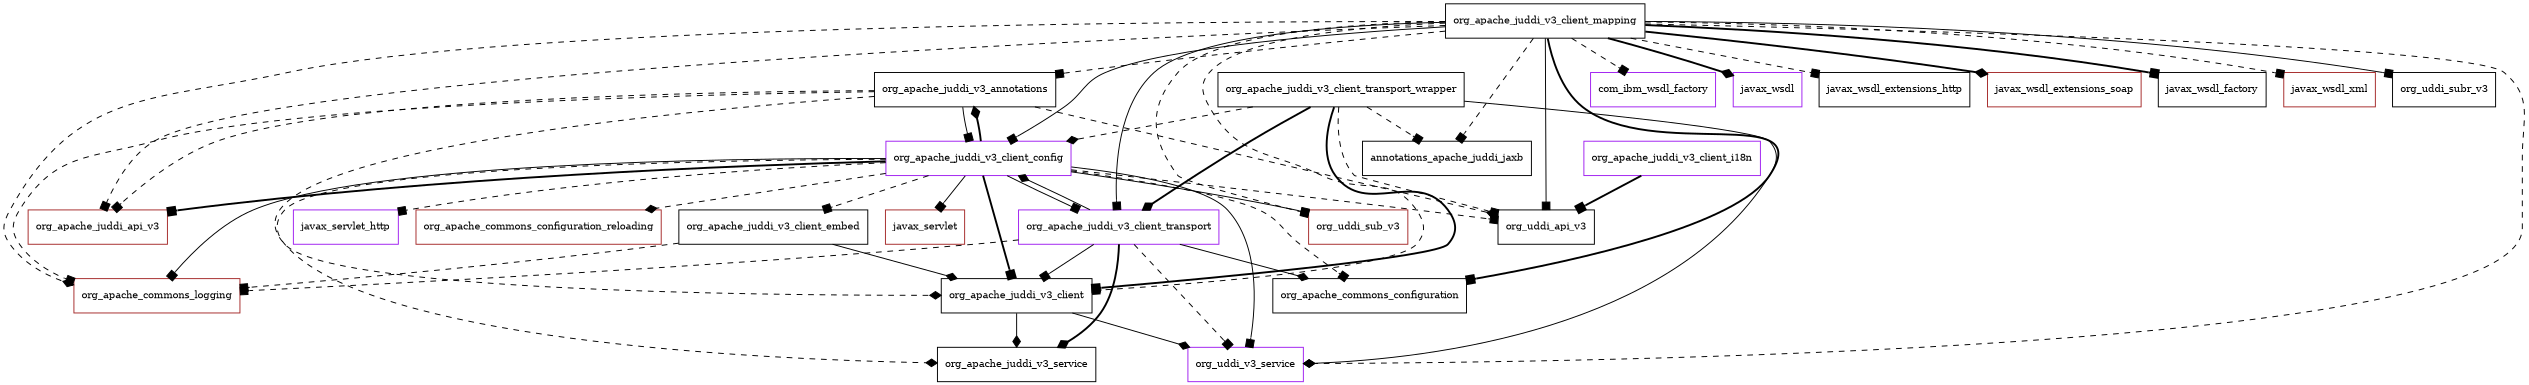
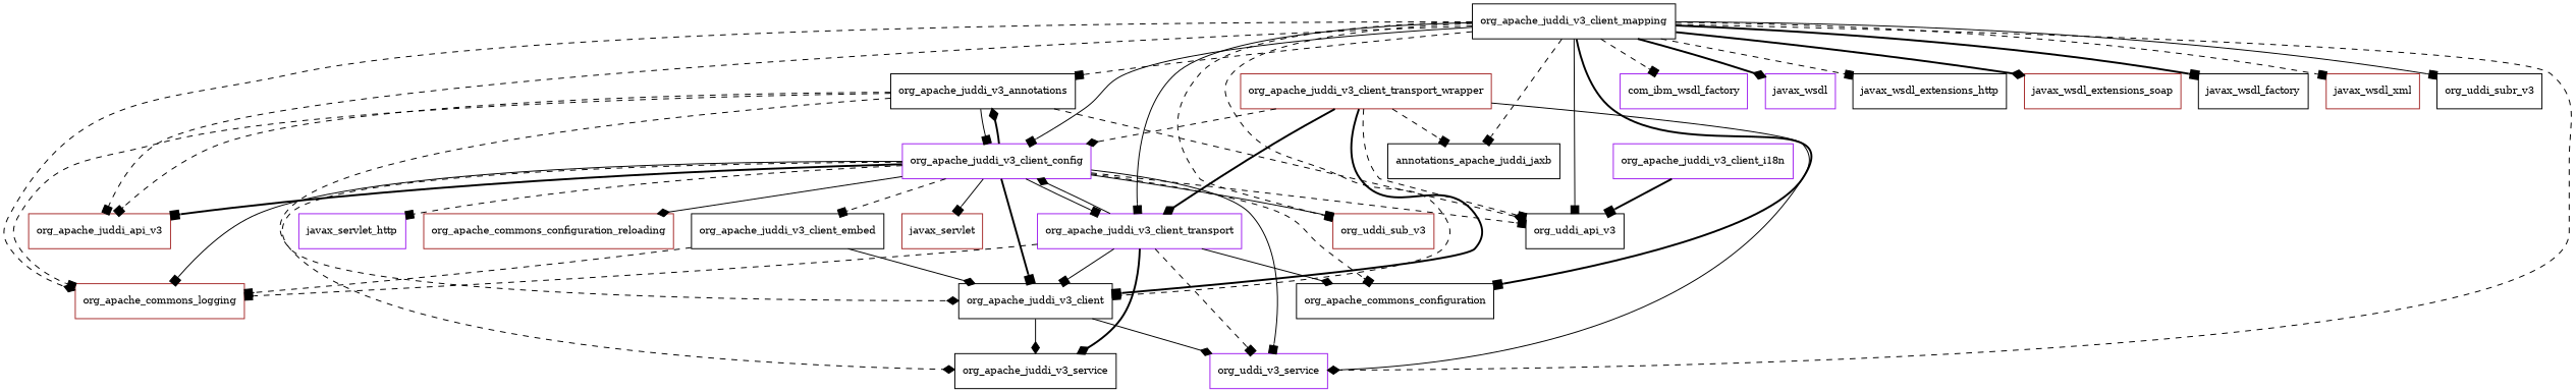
  digraph {
    node [color=black fontsize=10.0 shape=box]
    edge [arrowhead=box style=dashed]
    org_apache_commons_logging [color=brown]
    org_apache_juddi_v3_annotations
    org_apache_juddi_api_v3 [color=brown]
    org_apache_juddi_v3_client
    org_apache_juddi_v3_client_config [color=purple]
    org_uddi_api_v3
    org_apache_juddi_v3_service
    org_uddi_v3_service [color=purple]
    javax_servlet [color=brown]
    javax_servlet_http [color=purple]
    org_apache_commons_configuration
    org_apache_commons_configuration_reloading [color=brown]
    org_apache_juddi_v3_client_embed
    org_apache_juddi_v3_client_transport [color=purple]
    org_uddi_sub_v3 [color=brown]
    org_apache_juddi_v3_client_i18n [color=purple]
    org_apache_juddi_v3_client_mapping
    com_ibm_wsdl_factory [color=purple]
    javax_wsdl [color=purple]
    javax_wsdl_extensions_http
    javax_wsdl_extensions_soap [color=brown]
    javax_wsdl_factory
    javax_wsdl_xml [color=brown]
    n24 [label=annotations_apache_juddi_jaxb]
    org_uddi_subr_v3
-   org_apache_juddi_v3_client_transport_wrapper
+   org_apache_juddi_v3_client_transport_wrapper [color=brown]
    org_apache_juddi_v3_annotations -> org_apache_commons_logging
    org_apache_juddi_v3_annotations -> org_apache_juddi_api_v3
    org_apache_juddi_v3_annotations -> org_apache_juddi_v3_client [arrowhead=diamond]
    org_apache_juddi_v3_annotations -> org_apache_juddi_v3_client_config [style=solid]
    org_apache_juddi_v3_annotations -> org_uddi_api_v3 [arrowhead=diamond]
    org_apache_juddi_v3_client -> org_apache_juddi_v3_service [arrowhead=diamond style=solid]
    org_apache_juddi_v3_client -> org_uddi_v3_service [arrowhead=diamond style=solid]
    org_apache_juddi_v3_client_config -> org_apache_commons_logging [style=solid]
    org_apache_juddi_v3_client_config -> org_apache_juddi_v3_annotations [arrowhead=diamond style=bold]
    org_apache_juddi_v3_client_config -> org_apache_juddi_api_v3 [style=bold]
    org_apache_juddi_v3_client_config -> org_apache_juddi_v3_client [style=bold]
    org_apache_juddi_v3_client_config -> org_uddi_api_v3
    org_apache_juddi_v3_client_config -> org_apache_juddi_v3_service [arrowhead=diamond]
    org_apache_juddi_v3_client_config -> org_uddi_v3_service [style=solid]
    org_apache_juddi_v3_client_config -> javax_servlet [style=solid]
    org_apache_juddi_v3_client_config -> javax_servlet_http
    org_apache_juddi_v3_client_config -> org_apache_commons_configuration
-   org_apache_juddi_v3_client_config -> org_apache_commons_configuration_reloading [arrowhead=diamond]
+   org_apache_juddi_v3_client_config -> org_apache_commons_configuration_reloading [arrowhead=diamond style=solid]
    org_apache_juddi_v3_client_config -> org_apache_juddi_v3_client_embed
    org_apache_juddi_v3_client_config -> org_apache_juddi_v3_client_transport [style=solid]
    org_apache_juddi_v3_client_config -> org_uddi_sub_v3 [style=solid]
    org_apache_juddi_v3_client_embed -> org_apache_commons_logging
    org_apache_juddi_v3_client_embed -> org_apache_juddi_v3_client [arrowhead=diamond style=solid]
    org_apache_juddi_v3_client_transport -> org_apache_commons_logging
    org_apache_juddi_v3_client_transport -> org_apache_juddi_v3_client [style=solid]
    org_apache_juddi_v3_client_transport -> org_apache_juddi_v3_client_config [arrowhead=diamond style=solid]
    org_apache_juddi_v3_client_transport -> org_apache_juddi_v3_service [arrowhead=diamond style=bold]
    org_apache_juddi_v3_client_transport -> org_uddi_v3_service
    org_apache_juddi_v3_client_transport -> org_apache_commons_configuration [arrowhead=diamond style=solid]
    org_apache_juddi_v3_client_i18n -> org_uddi_api_v3 [style=bold]
    org_apache_juddi_v3_client_mapping -> org_apache_commons_logging [arrowhead=diamond]
    org_apache_juddi_v3_client_mapping -> org_apache_juddi_v3_annotations
    org_apache_juddi_v3_client_mapping -> org_apache_juddi_api_v3
    org_apache_juddi_v3_client_mapping -> org_apache_juddi_v3_client
    org_apache_juddi_v3_client_mapping -> org_apache_juddi_v3_client_config [style=solid]
    org_apache_juddi_v3_client_mapping -> org_uddi_api_v3 [style=solid]
    org_apache_juddi_v3_client_mapping -> org_uddi_v3_service [arrowhead=diamond]
    org_apache_juddi_v3_client_mapping -> org_apache_commons_configuration [style=bold]
    org_apache_juddi_v3_client_mapping -> org_apache_juddi_v3_client_transport [style=solid]
    org_apache_juddi_v3_client_mapping -> org_uddi_sub_v3
    org_apache_juddi_v3_client_mapping -> com_ibm_wsdl_factory
    org_apache_juddi_v3_client_mapping -> javax_wsdl [arrowhead=diamond style=bold]
    org_apache_juddi_v3_client_mapping -> javax_wsdl_extensions_http
    org_apache_juddi_v3_client_mapping -> javax_wsdl_extensions_soap [arrowhead=diamond style=bold]
    org_apache_juddi_v3_client_mapping -> javax_wsdl_factory [style=bold]
    org_apache_juddi_v3_client_mapping -> javax_wsdl_xml
    org_apache_juddi_v3_client_mapping -> n24
    org_apache_juddi_v3_client_mapping -> org_uddi_subr_v3 [style=solid]
    org_apache_juddi_v3_client_transport_wrapper -> org_apache_juddi_v3_client [style=bold]
    org_apache_juddi_v3_client_transport_wrapper -> org_apache_juddi_v3_client_config [arrowhead=diamond]
    org_apache_juddi_v3_client_transport_wrapper -> org_uddi_api_v3
    org_apache_juddi_v3_client_transport_wrapper -> org_uddi_v3_service [arrowhead=diamond style=solid]
    org_apache_juddi_v3_client_transport_wrapper -> org_apache_juddi_v3_client_transport [arrowhead=diamond style=bold]
    org_apache_juddi_v3_client_transport_wrapper -> n24
  }
